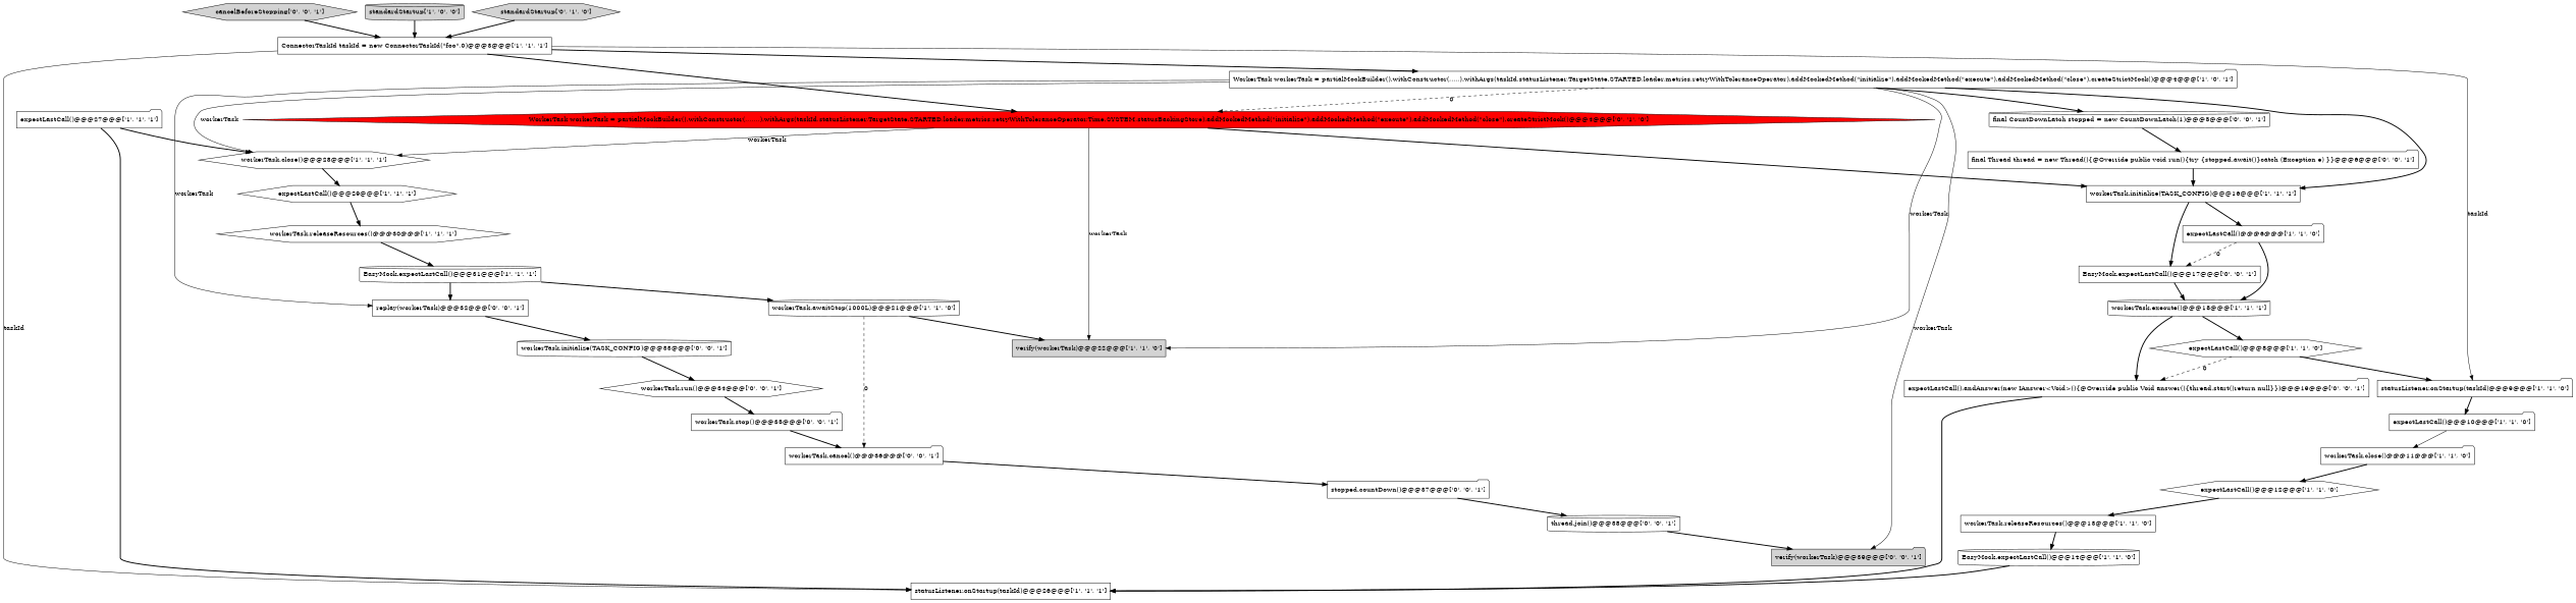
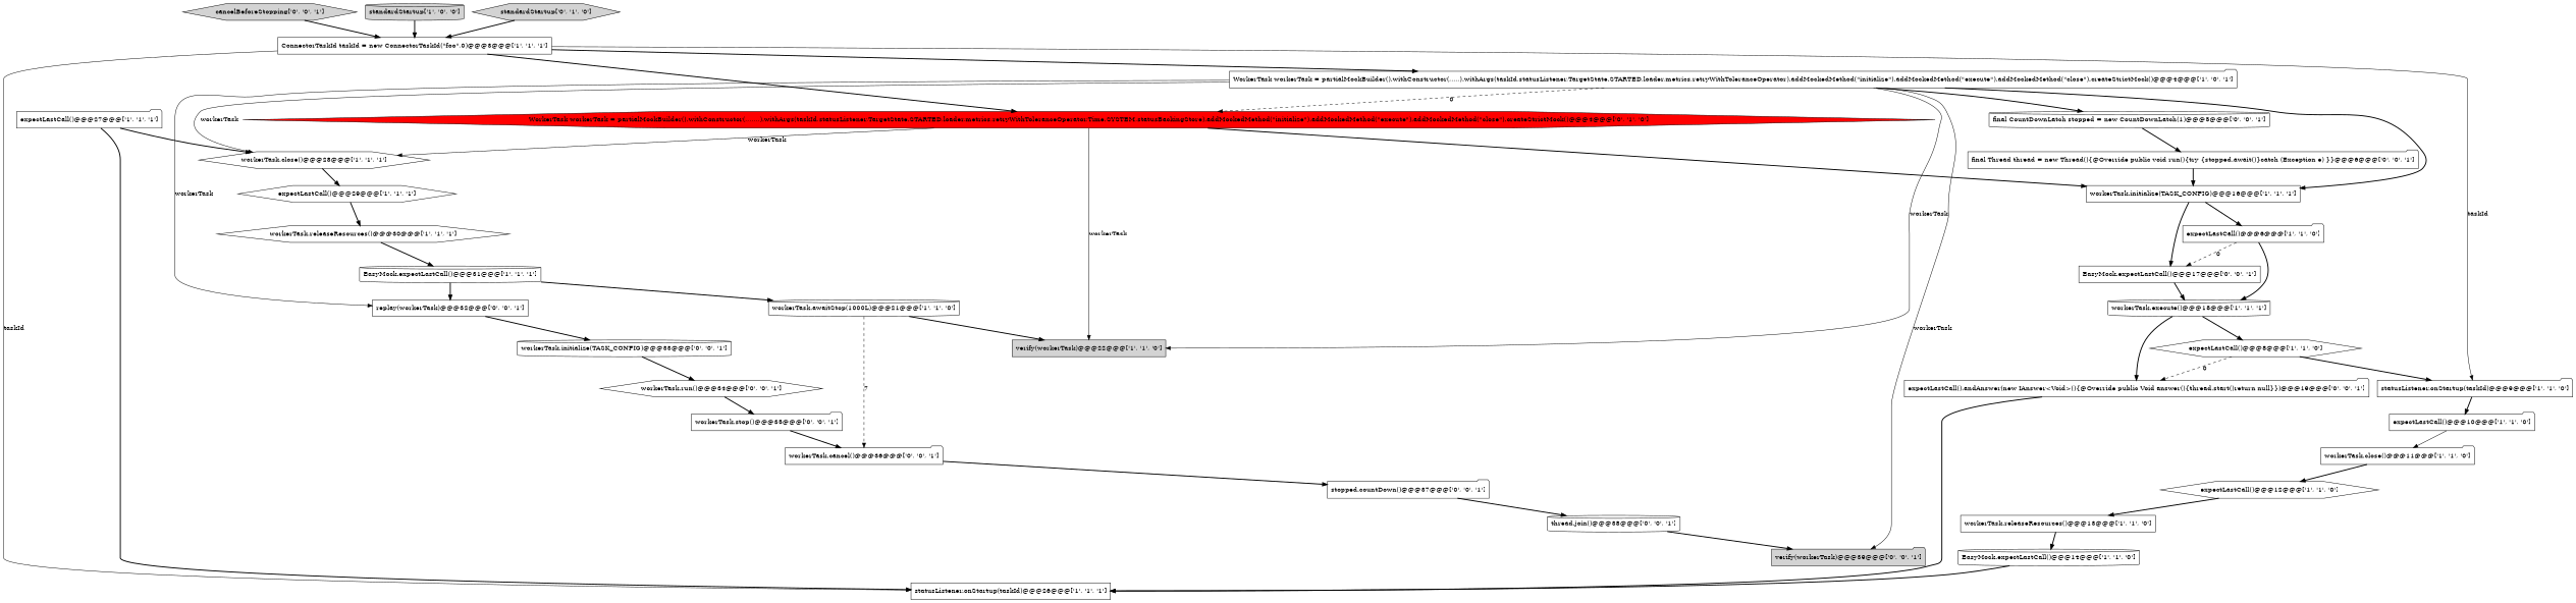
  digraph {
    fontname="DejaVu Serif"
    node [fillcolor=white fontname="DejaVu Serif" shape=folder style=filled]
    edge [fontname="DejaVu Serif" style=bold]
    n1 [fillcolor=lightgray label="cancelBeforeStopping['0', '0', '1']" shape=hexagon]
    n2 [label="ConnectorTaskId taskId = new ConnectorTaskId(\"foo\",0)@@@3@@@['1', '1', '1']" shape=box]
    n3 [label="statusListener.onStartup(taskId)@@@26@@@['1', '1', '1']" shape=box]
    n4 [label="WorkerTask workerTask = partialMockBuilder().withConstructor(,,,,,).withArgs(taskId,statusListener,TargetState.STARTED,loader,metrics,retryWithToleranceOperator).addMockedMethod(\"initialize\").addMockedMethod(\"execute\").addMockedMethod(\"close\").createStrictMock()@@@4@@@['1', '0', '1']"]
    n5 [fillcolor=red label="WorkerTask workerTask = partialMockBuilder().withConstructor(,,,,,,,).withArgs(taskId,statusListener,TargetState.STARTED,loader,metrics,retryWithToleranceOperator,Time.SYSTEM,statusBackingStore).addMockedMethod(\"initialize\").addMockedMethod(\"execute\").addMockedMethod(\"close\").createStrictMock()@@@4@@@['0', '1', '0']" shape=hexagon]
    n6 [label="statusListener.onStartup(taskId)@@@9@@@['1', '1', '0']"]
    n7 [label="expectLastCall()@@@12@@@['1', '1', '0']" shape=hexagon]
    n8 [label="workerTask.releaseResources()@@@13@@@['1', '1', '0']" shape=box]
    n9 [label="EasyMock.expectLastCall()@@@14@@@['1', '1', '0']" shape=cylinder]
    n10 [label="expectLastCall()@@@6@@@['1', '1', '0']"]
    n11 [label="workerTask.execute()@@@18@@@['1', '1', '1']" shape=cylinder]
    n12 [label="EasyMock.expectLastCall()@@@17@@@['0', '0', '1']" shape=box]
    n13 [label="expectLastCall()@@@8@@@['1', '1', '0']" shape=hexagon]
    n14 [label="expectLastCall().andAnswer(new IAnswer<Void>(){@Override public Void answer(){thread.start()return null}})@@@19@@@['0', '0', '1']"]
    n15 [label="expectLastCall()@@@27@@@['1', '1', '1']"]
    n16 [label="workerTask.close()@@@28@@@['1', '1', '1']" shape=hexagon]
    n17 [label="expectLastCall()@@@29@@@['1', '1', '1']" shape=hexagon]
    n18 [label="workerTask.releaseResources()@@@30@@@['1', '1', '1']" shape=hexagon]
    n19 [label="EasyMock.expectLastCall()@@@31@@@['1', '1', '1']" shape=cylinder]
    n20 [label="replay(workerTask)@@@32@@@['0', '0', '1']" shape=box]
    n21 [label="workerTask.awaitStop(1000L)@@@21@@@['1', '1', '0']" shape=cylinder]
    n22 [label="workerTask.stop()@@@35@@@['0', '0', '1']"]
    n23 [label="workerTask.cancel()@@@36@@@['0', '0', '1']"]
    n24 [label="stopped.countDown()@@@37@@@['0', '0', '1']"]
    n25 [fillcolor=lightgray label="verify(workerTask)@@@22@@@['1', '1', '0']" shape=box]
    n26 [label="workerTask.initialize(TASK_CONFIG)@@@16@@@['1', '1', '1']" shape=box]
    n27 [label="final CountDownLatch stopped = new CountDownLatch(1)@@@5@@@['0', '0', '1']" shape=cylinder]
    n28 [fillcolor=lightgray label="verify(workerTask)@@@39@@@['0', '0', '1']"]
    n29 [label="workerTask.initialize(TASK_CONFIG)@@@33@@@['0', '0', '1']" shape=cylinder]
    n30 [label="final Thread thread = new Thread(){@Override public void run(){try {stopped.await()}catch (Exception e) }}@@@6@@@['0', '0', '1']"]
    n31 [label="expectLastCall()@@@10@@@['1', '1', '0']"]
    n32 [label="workerTask.close()@@@11@@@['1', '1', '0']"]
    n33 [label="workerTask.run()@@@34@@@['0', '0', '1']" shape=hexagon]
    n34 [label="thread.join()@@@38@@@['0', '0', '1']" shape=cylinder]
    n35 [fillcolor=lightgray label="standardStartup['1', '0', '0']" shape=cylinder]
    n36 [fillcolor=lightgray label="standardStartup['0', '1', '0']" shape=hexagon]
    n1 -> n2
    n2 -> n3 [label=taskId style=solid]
    n2 -> n4
    n2 -> n5
    n2 -> n6 [label=taskId style=solid]
    n4 -> n5 [label=0 style=dashed]
    n4 -> n16 [label=workerTask style=solid]
    n4 -> n20 [label=workerTask style=solid]
    n4 -> n25 [label=workerTask style=solid]
    n4 -> n26
    n4 -> n27
    n4 -> n28 [label=workerTask style=solid]
    n5 -> n16 [label=workerTask style=solid]
    n5 -> n25 [label=workerTask style=solid]
    n5 -> n26
    n6 -> n31
    n7 -> n8
    n8 -> n9
    n9 -> n3
    n10 -> n11
    n10 -> n12 [label=0 style=dashed]
    n11 -> n13
    n11 -> n14
    n12 -> n11
    n13 -> n6
    n13 -> n14 [label=0 style=dashed]
    n14 -> n3
    n15 -> n3
    n15 -> n16
    n16 -> n17
    n17 -> n18
    n18 -> n19
    n19 -> n20
    n19 -> n21
    n20 -> n29
-   n21 -> n23 [label=0 style=dashed]
+   n21 -> n23 [label=7 style=dashed]
    n21 -> n25
    n22 -> n23
    n23 -> n24
    n24 -> n34
    n26 -> n10
    n26 -> n12
    n27 -> n30
    n29 -> n33
    n30 -> n26
    n31 -> n32 [style=solid]
    n32 -> n7
    n33 -> n22
    n34 -> n28
    n35 -> n2
    n36 -> n2
  }
